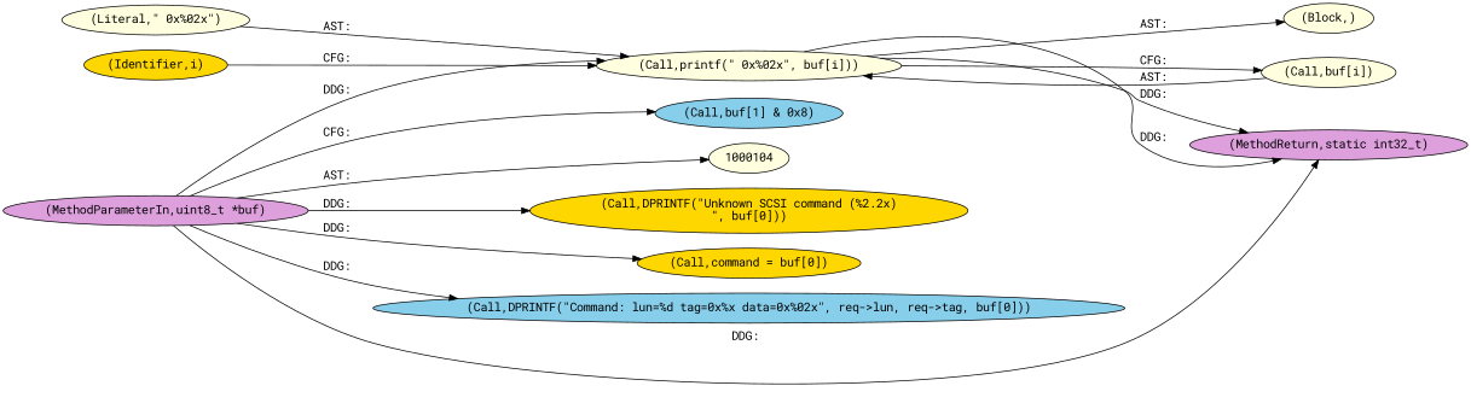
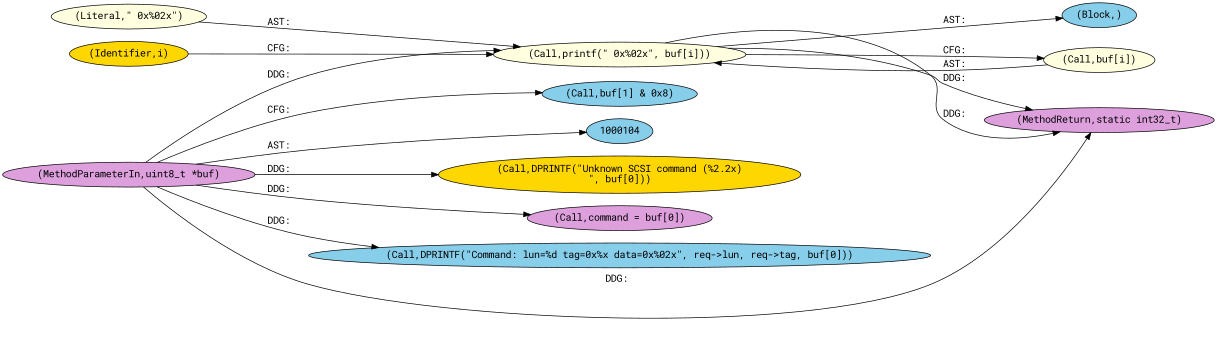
  digraph {
    fontname="Roboto Mono"
    rankdir=LR
    node [fillcolor=lightyellow fontname="Roboto Mono" style=filled]
    edge [fontname="Roboto Mono"]
    n1 [label="(Call,printf(\" 0x%02x\", buf[i]))"]
-   n2 [label="(Block,)"]
+   n2 [fillcolor=skyblue label="(Block,)"]
    n3 [label="(Call,buf[i])"]
    n4 [fillcolor=plum label="(MethodReturn,static int32_t)"]
    n5 [fillcolor=plum label="(MethodParameterIn,uint8_t *buf)"]
    n6 [fillcolor=gold label="(Call,DPRINTF(\"Unknown SCSI command (%2.2x)\n\", buf[0]))"]
-   n7 [fillcolor=gold label="(Call,command = buf[0])"]
+   n7 [fillcolor=plum label="(Call,command = buf[0])"]
    n8 [fillcolor=skyblue label="(Call,DPRINTF(\"Command: lun=%d tag=0x%x data=0x%02x\", req->lun, req->tag, buf[0]))"]
    n9 [fillcolor=skyblue label="(Call,buf[1] & 0x8)"]
-   1000104
+   1000104 [fillcolor=skyblue]
    n11 [label="(Literal,\" 0x%02x\")"]
    n12 [fillcolor=gold label="(Identifier,i)"]
    n1 -> n2 [label="AST: "]
    n1 -> n3 [label="CFG: "]
    n1 -> n4 [label="DDG: "]
    n1 -> n4 [label="DDG: "]
    n3 -> n1 [label="AST: "]
    n5 -> n1 [label="DDG: "]
    n5 -> n4 [label="DDG: "]
    n5 -> n6 [label="DDG: "]
    n5 -> n7 [label="DDG: "]
    n5 -> n8 [label="DDG: "]
    n5 -> n9 [label="CFG: "]
    n5 -> 1000104 [label="AST: "]
    n11 -> n1 [label="AST: "]
    n12 -> n1 [label="CFG: "]
  }
